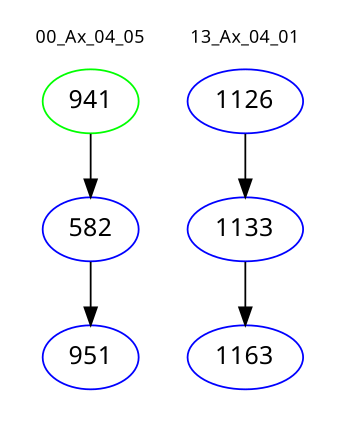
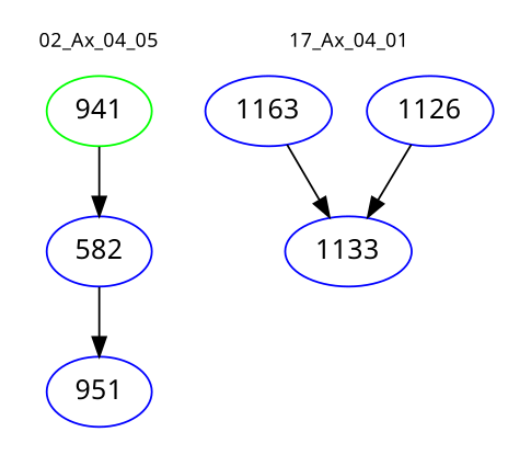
  digraph {
    fontname="Noto Sans"
    node [color=blue fontname="Noto Sans"]
    edge [color=black fontname="Noto Sans"]
    n1 [color=green label=941]
    n2 [label=582]
    n3 [label=951]
    n4 [label=1126]
    n5 [label=1133]
    n6 [label=1163]
    subgraph cluster_1 {
      color=white
      fontsize=10
-     label="00_Ax_04_05"
+     label="02_Ax_04_05"
      n1
      n2
      n3
    }
    subgraph cluster_2 {
      color=white
      fontsize=10
-     label="13_Ax_04_01"
+     label="17_Ax_04_01"
      n4
      n5
      n6
    }
    n1 -> n2
    n2 -> n3
    n4 -> n5
-   n5 -> n6
+   n6 -> n5
  }
